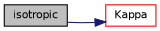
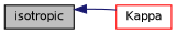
  digraph {
    rankdir=LR
    node [fontname=Helvetica fontsize=10 shape=record]
    n1 [color=black fillcolor=grey75 fontcolor=black height=0.2 label=isotropic style=filled width=0.4]
    n2 [color=red height=0.2 label=Kappa width=0.4]
-   n1 -> n2 [color=midnightblue fontname=Helvetica fontsize=10 labelfontname=Helvetica labelfontsize=10 style=solid]
+   n2 -> n1 [color=midnightblue fontname=Helvetica fontsize=10 labelfontname=Helvetica labelfontsize=10 style=solid]
  }
